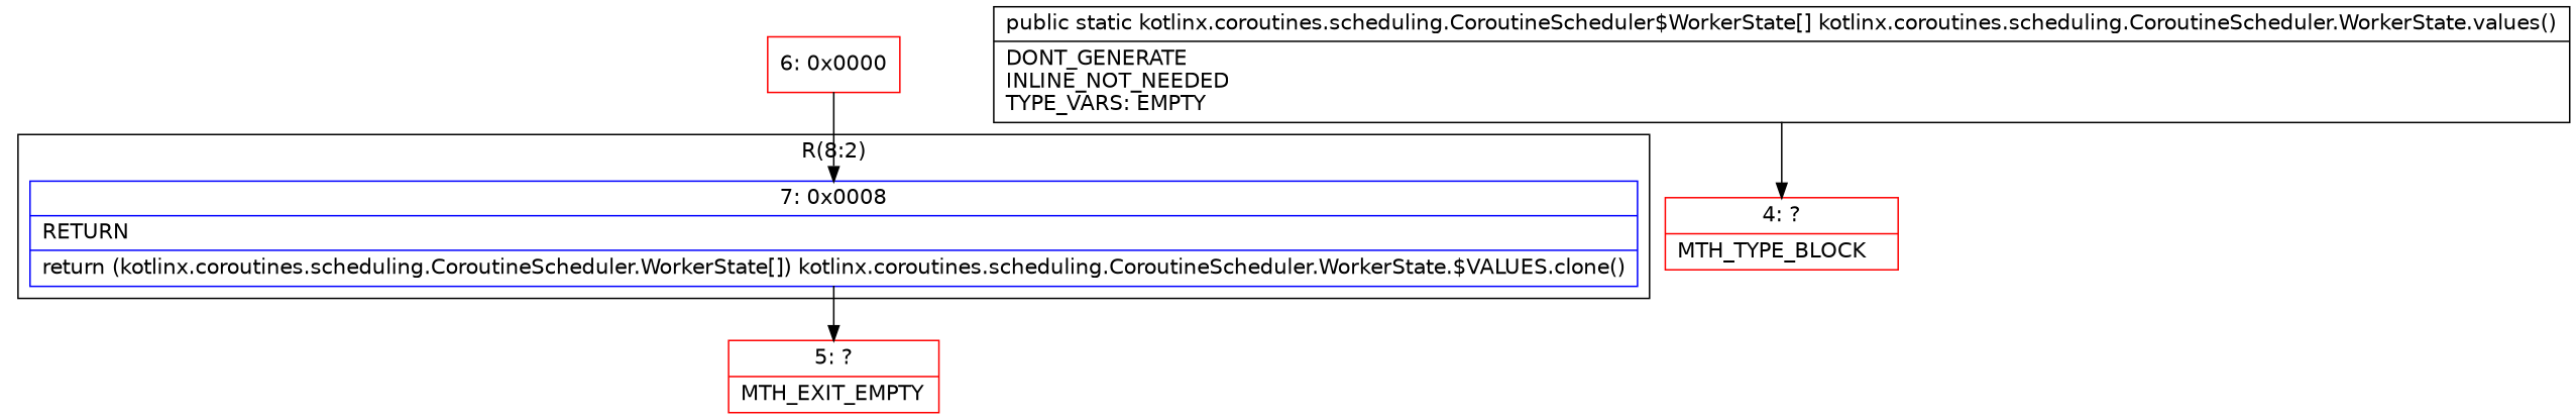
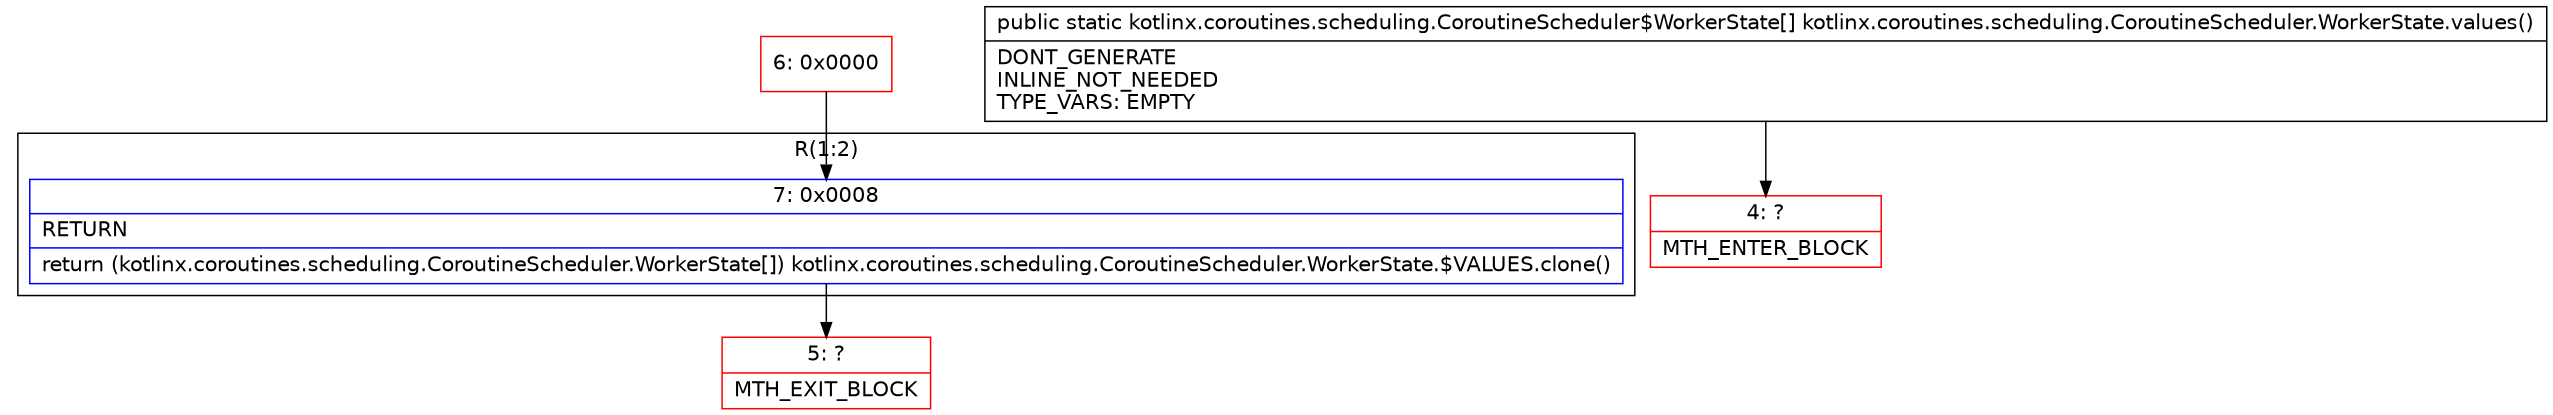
  digraph {
    fontname="DejaVu Sans"
    node [color=red fontname="DejaVu Sans" shape=record]
    edge [fontname="DejaVu Sans"]
    n1 [color=blue label="{7\:\ 0x0008|RETURN\l|return (kotlinx.coroutines.scheduling.CoroutineScheduler.WorkerState[]) kotlinx.coroutines.scheduling.CoroutineScheduler.WorkerState.$VALUES.clone()\l}"]
-   n2 [label="{5\:\ ?|MTH_EXIT_EMPTY\l}"]
-   n3 [label="{4\:\ ?|MTH_TYPE_BLOCK\l}"]
+   n2 [label="{5\:\ ?|MTH_EXIT_BLOCK\l}"]
+   n3 [label="{4\:\ ?|MTH_ENTER_BLOCK\l}"]
    n4 [label="{6\:\ 0x0000}"]
    n5 [label="{public static kotlinx.coroutines.scheduling.CoroutineScheduler$WorkerState[] kotlinx.coroutines.scheduling.CoroutineScheduler.WorkerState.values()  | DONT_GENERATE\lINLINE_NOT_NEEDED\lTYPE_VARS: EMPTY\l}" color=""]
    subgraph cluster_1 {
-     label="R(8:2)"
+     label="R(1:2)"
      n1
    }
    n1 -> n2
    n4 -> n1
    n5 -> n3
  }
